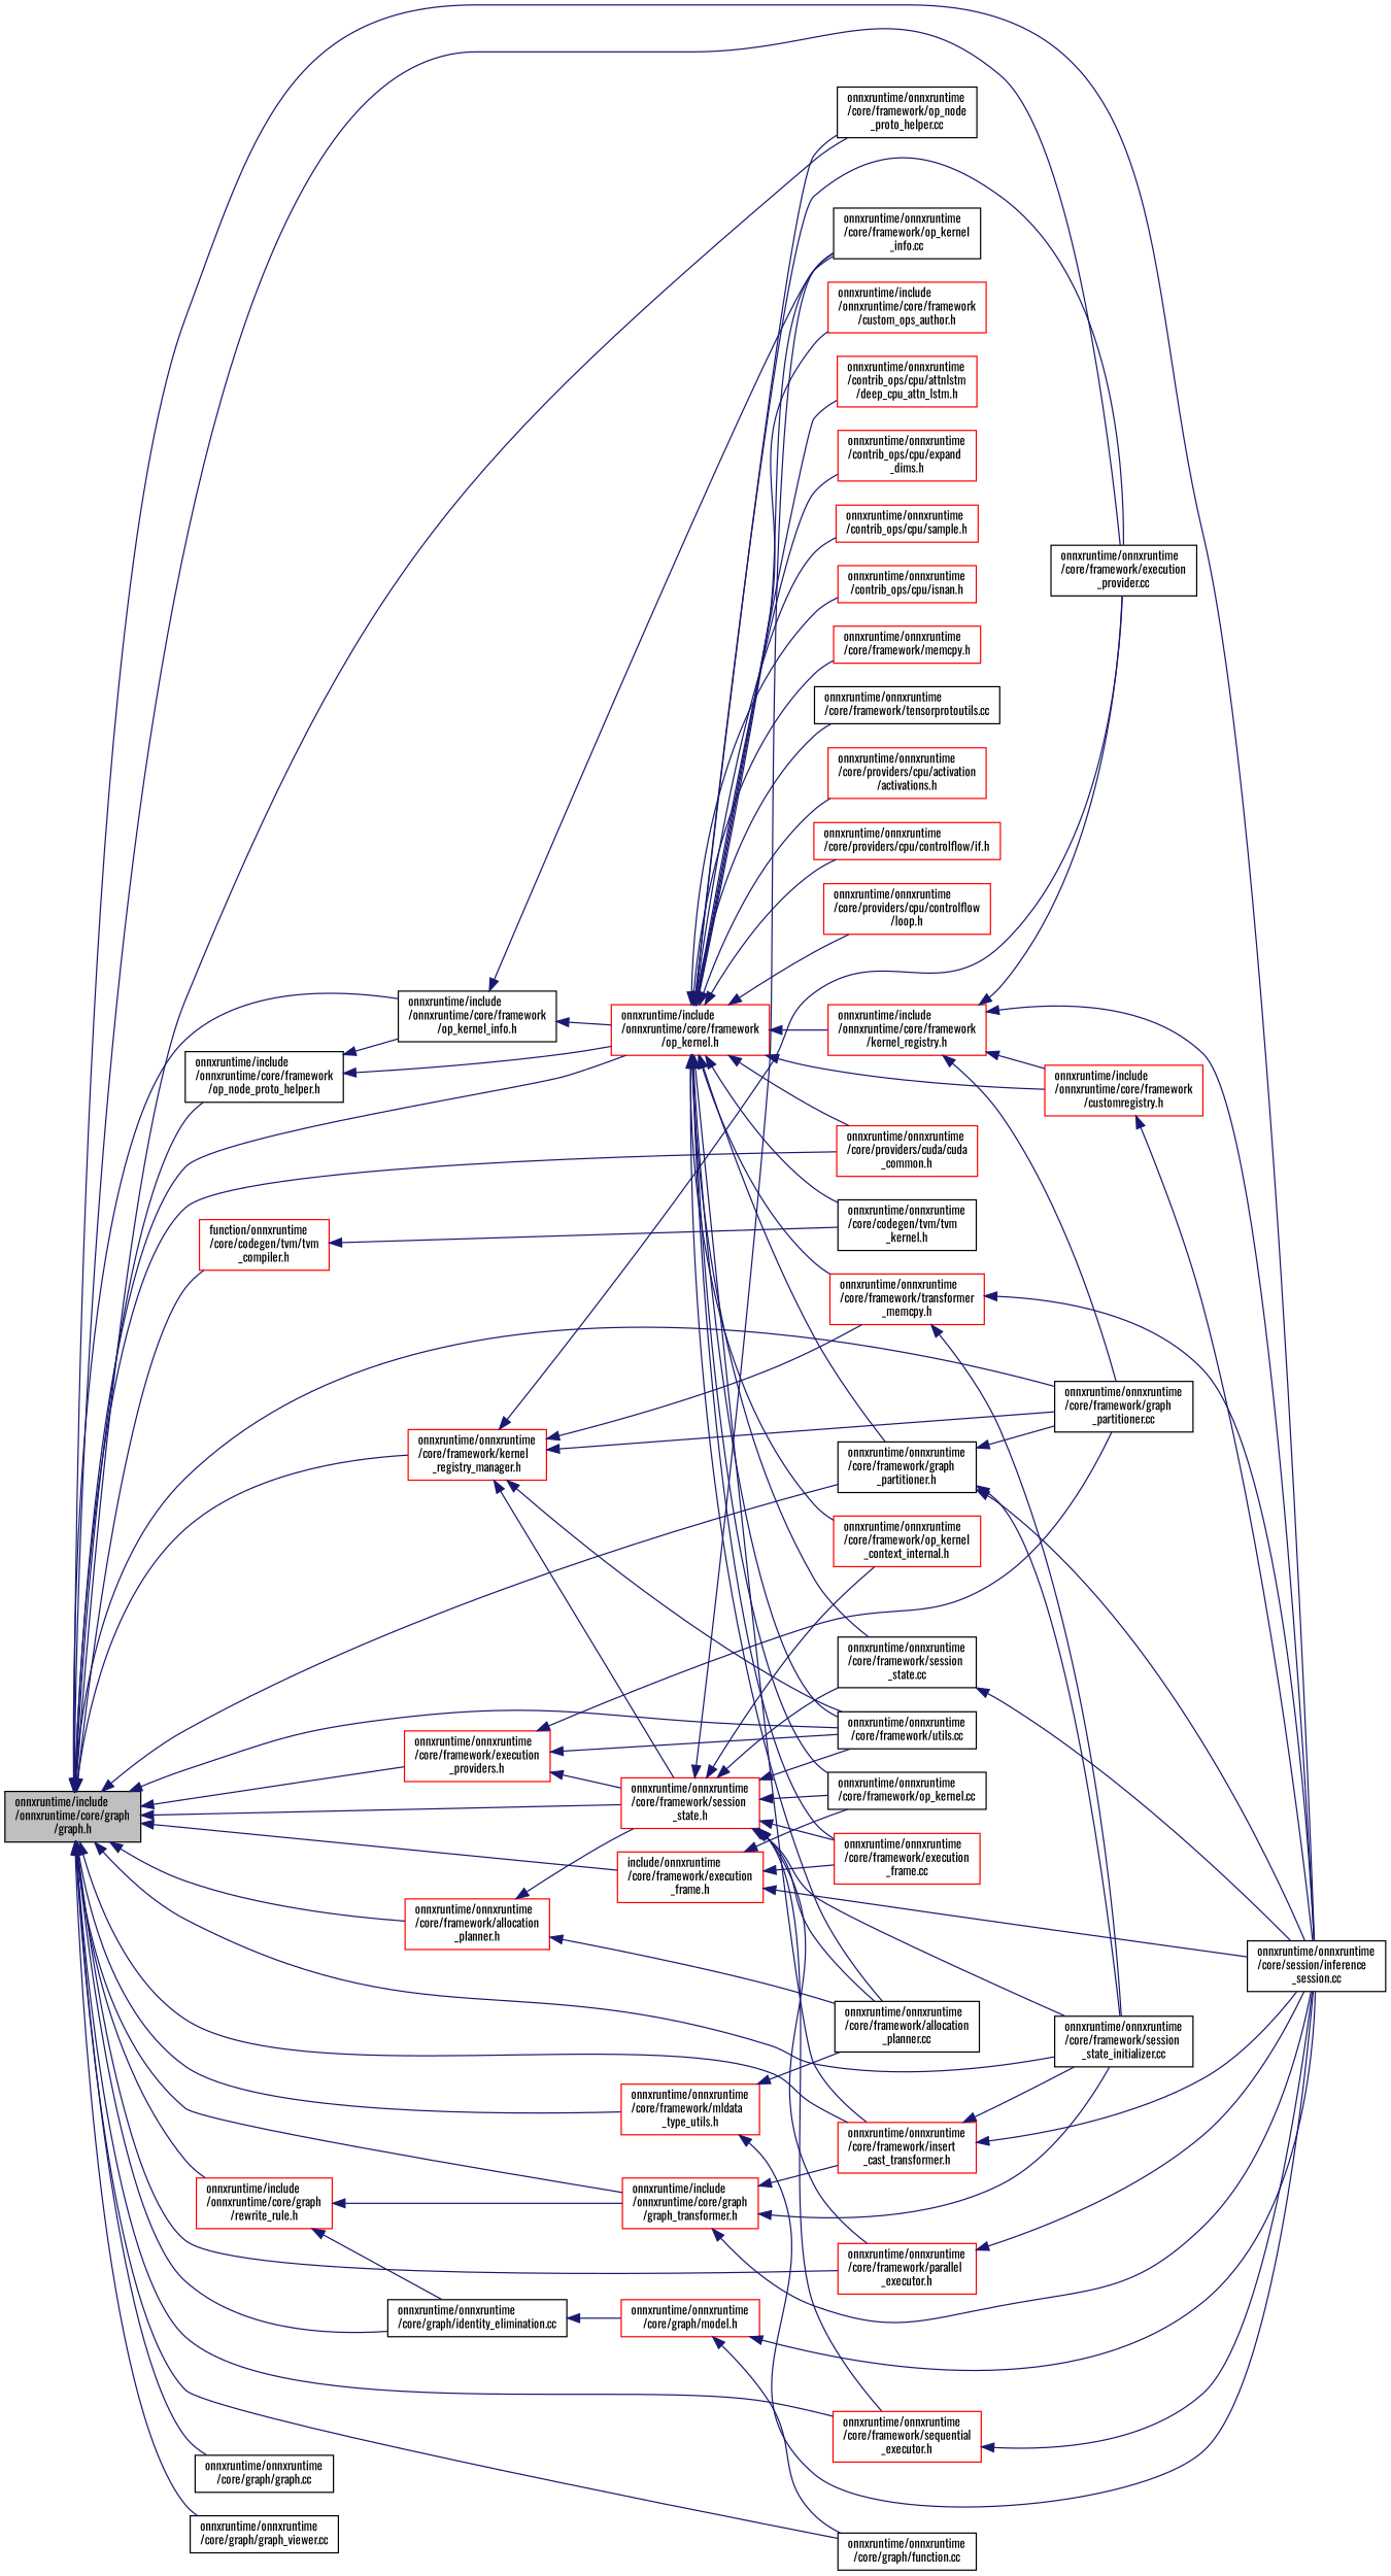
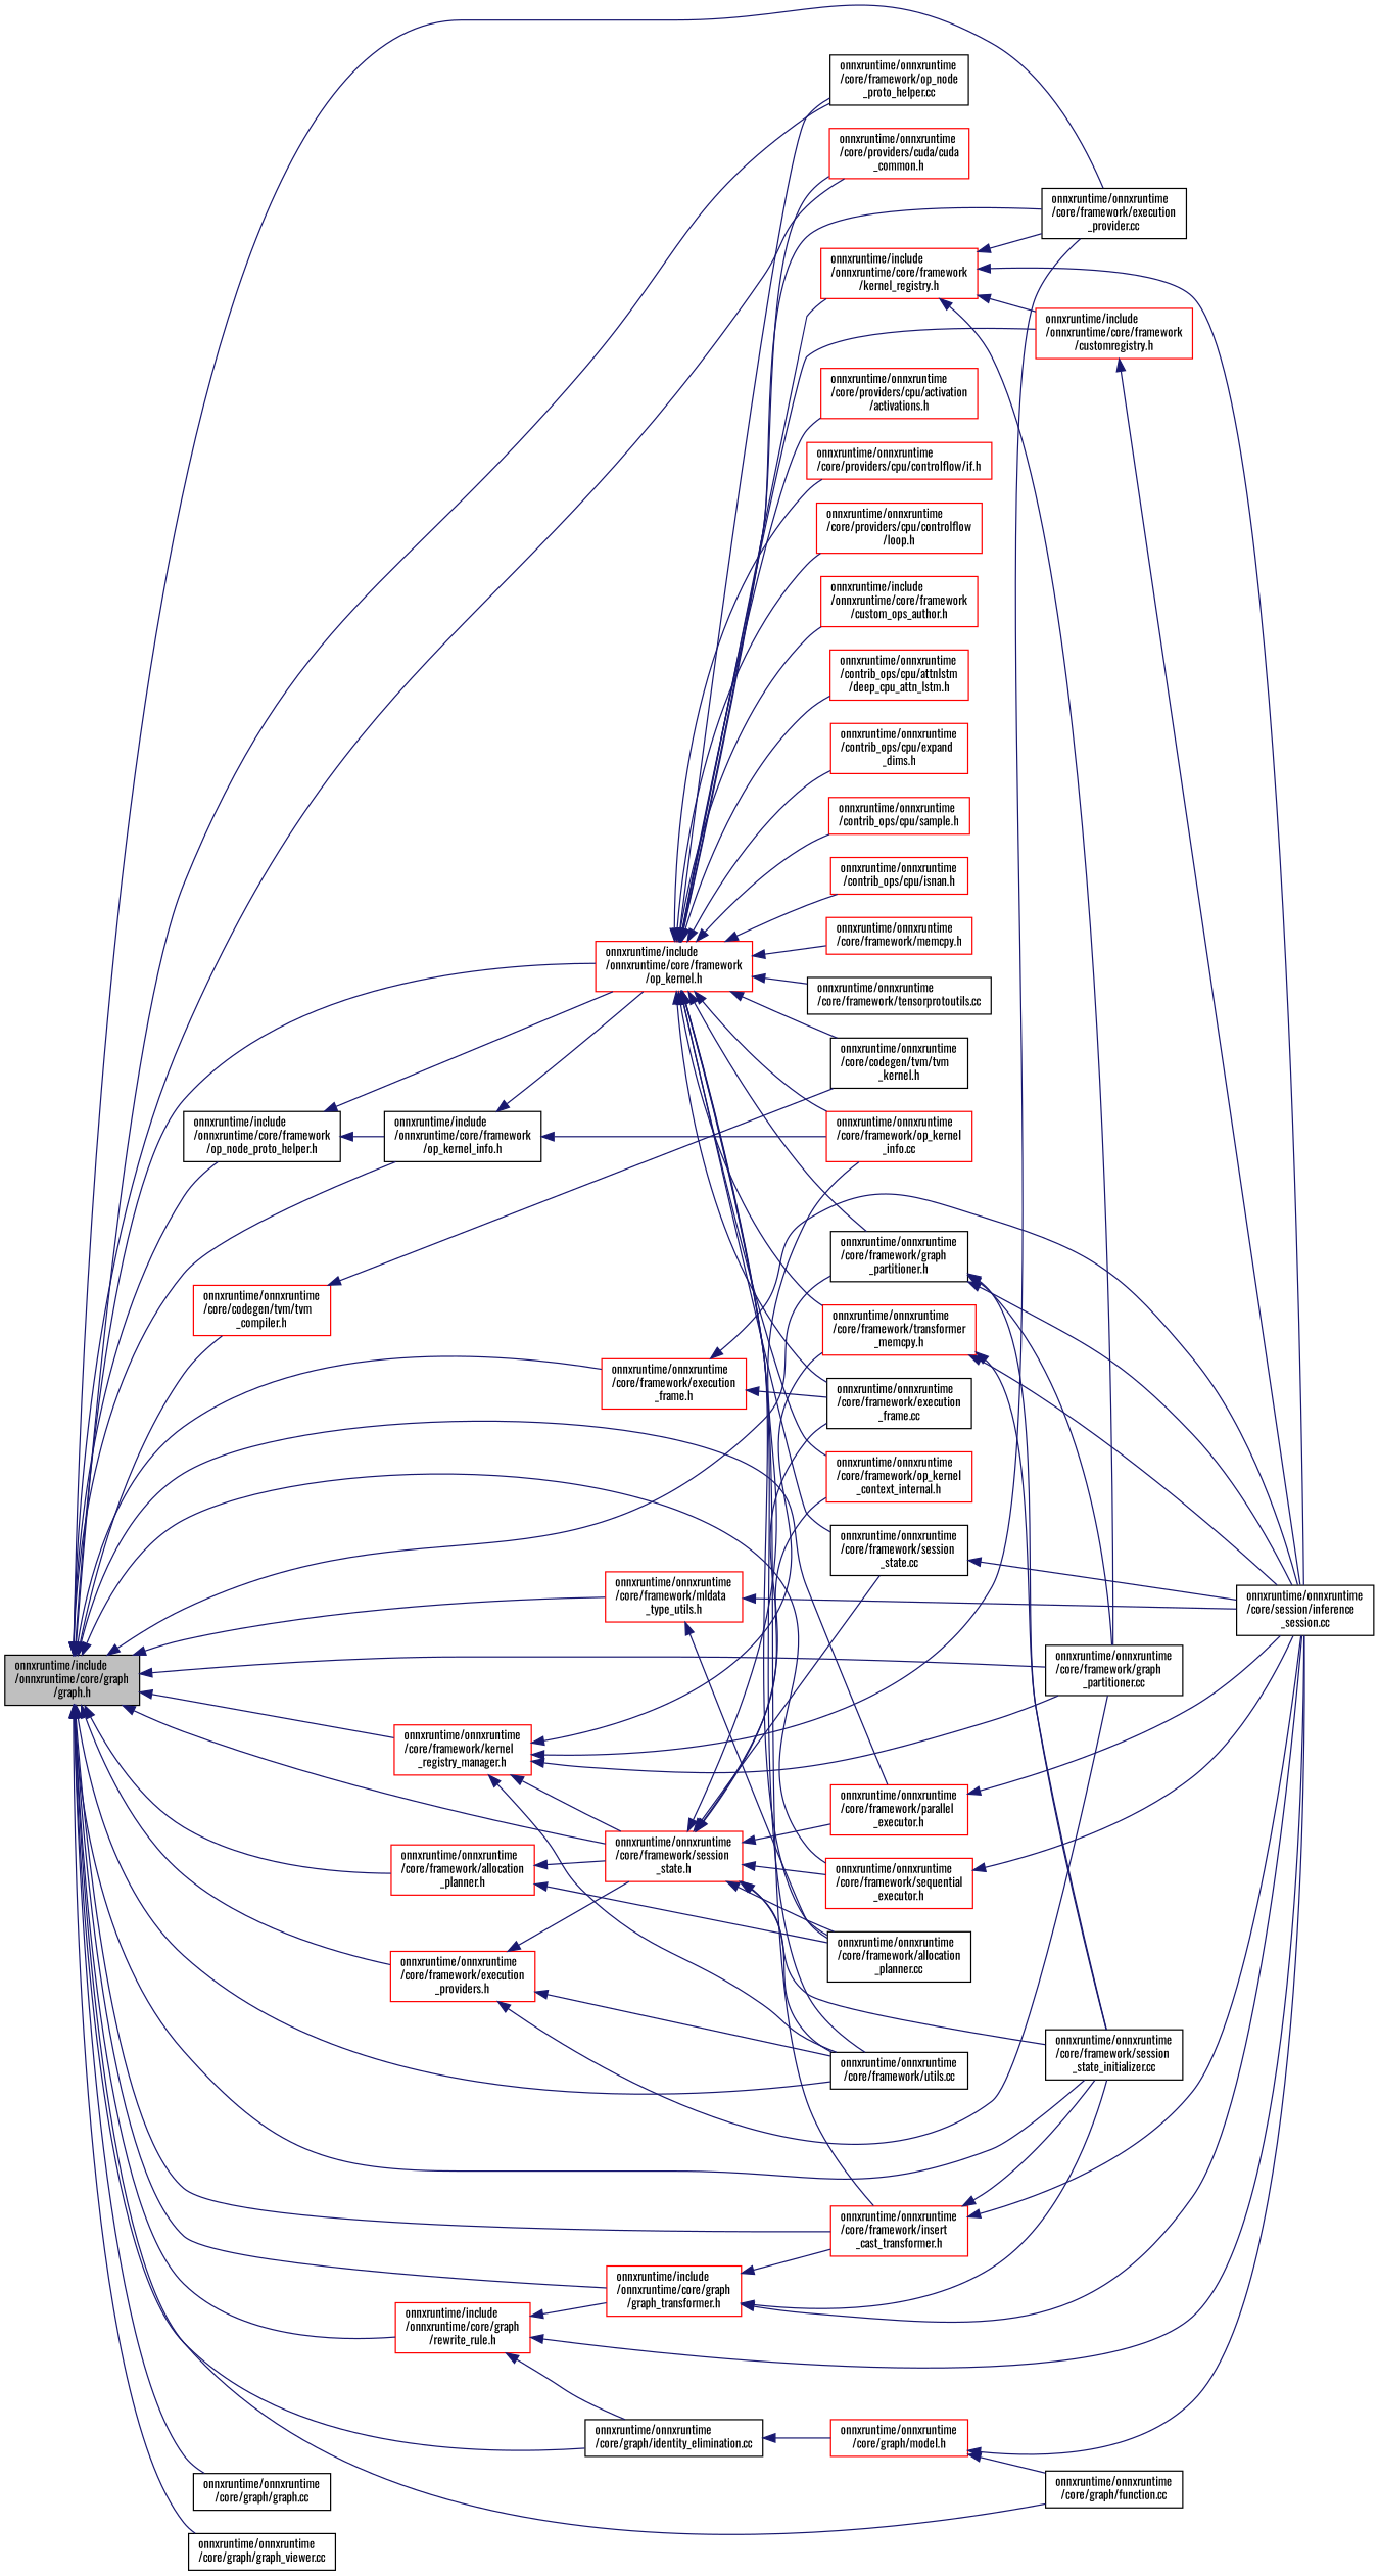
  digraph {
    fontname=Oswald
    rankdir=LR
    node [color=red fillcolor=white fontname=Oswald fontsize=10 shape=record style=filled]
    edge [color=midnightblue dir=back fontname=Oswald fontsize=10 labelfontname=Helvetica labelfontsize=10 style=solid]
    n1 [color=black fillcolor=grey75 fontcolor=black height=0.2 label="onnxruntime/include\l/onnxruntime/core/graph\l/graph.h" width=0.4]
    n2 [height=0.2 label="onnxruntime/include\l/onnxruntime/core/framework\l/op_kernel.h" width=0.4]
    n3 [color=black height=0.2 label="onnxruntime/onnxruntime\l/core/session/inference\l_session.cc" width=0.4]
    n4 [color=black height=0.2 label="onnxruntime/onnxruntime\l/core/framework/execution\l_provider.cc" width=0.4]
    n5 [color=black height=0.2 label="onnxruntime/onnxruntime\l/core/framework/graph\l_partitioner.cc" width=0.4]
    n6 [color=black height=0.2 label="onnxruntime/onnxruntime\l/core/framework/graph\l_partitioner.h" width=0.4]
    n7 [color=black height=0.2 label="onnxruntime/onnxruntime\l/core/framework/session\l_state_initializer.cc" width=0.4]
    n8 [height=0.2 label="onnxruntime/onnxruntime\l/core/framework/insert\l_cast_transformer.h" width=0.4]
    n9 [color=black height=0.2 label="onnxruntime/onnxruntime\l/core/framework/op_node\l_proto_helper.cc" width=0.4]
    n10 [color=black height=0.2 label="onnxruntime/onnxruntime\l/core/framework/utils.cc" width=0.4]
    n11 [height=0.2 label="onnxruntime/onnxruntime\l/core/providers/cuda/cuda\l_common.h" width=0.4]
    n12 [color=black height=0.2 label="onnxruntime/include\l/onnxruntime/core/framework\l/op_kernel_info.h" width=0.4]
    n13 [color=black height=0.2 label="onnxruntime/include\l/onnxruntime/core/framework\l/op_node_proto_helper.h" width=0.4]
    n14 [height=0.2 label="onnxruntime/include\l/onnxruntime/core/graph\l/graph_transformer.h" width=0.4]
    n15 [height=0.2 label="onnxruntime/include\l/onnxruntime/core/graph\l/rewrite_rule.h" width=0.4]
    n16 [color=black height=0.2 label="onnxruntime/onnxruntime\l/core/graph/identity_elimination.cc" width=0.4]
-   n17 [height=0.2 label="function/onnxruntime\l/core/codegen/tvm/tvm\l_compiler.h" width=0.4]
+   n17 [height=0.2 label="onnxruntime/onnxruntime\l/core/codegen/tvm/tvm\l_compiler.h" width=0.4]
    n18 [height=0.2 label="onnxruntime/onnxruntime\l/core/framework/allocation\l_planner.h" width=0.4]
    n19 [height=0.2 label="onnxruntime/onnxruntime\l/core/framework/session\l_state.h" width=0.4]
    n20 [height=0.2 label="onnxruntime/onnxruntime\l/core/framework/parallel\l_executor.h" width=0.4]
    n21 [height=0.2 label="onnxruntime/onnxruntime\l/core/framework/sequential\l_executor.h" width=0.4]
-   n22 [height=0.2 label="include/onnxruntime\l/core/framework/execution\l_frame.h" width=0.4]
+   n22 [height=0.2 label="onnxruntime/onnxruntime\l/core/framework/execution\l_frame.h" width=0.4]
    n23 [height=0.2 label="onnxruntime/onnxruntime\l/core/framework/execution\l_providers.h" width=0.4]
    n24 [height=0.2 label="onnxruntime/onnxruntime\l/core/framework/kernel\l_registry_manager.h" width=0.4]
    n25 [height=0.2 label="onnxruntime/onnxruntime\l/core/framework/mldata\l_type_utils.h" width=0.4]
    n26 [color=black height=0.2 label="onnxruntime/onnxruntime\l/core/graph/function.cc" width=0.4]
    n27 [color=black height=0.2 label="onnxruntime/onnxruntime\l/core/graph/graph.cc" width=0.4]
    n28 [color=black height=0.2 label="onnxruntime/onnxruntime\l/core/graph/graph_viewer.cc" width=0.4]
    n29 [height=0.2 label="onnxruntime/include\l/onnxruntime/core/framework\l/custom_ops_author.h" width=0.4]
    n30 [height=0.2 label="onnxruntime/include\l/onnxruntime/core/framework\l/customregistry.h" width=0.4]
    n31 [height=0.2 label="onnxruntime/include\l/onnxruntime/core/framework\l/kernel_registry.h" width=0.4]
    n32 [height=0.2 label="onnxruntime/onnxruntime\l/contrib_ops/cpu/attnlstm\l/deep_cpu_attn_lstm.h" width=0.4]
    n33 [height=0.2 label="onnxruntime/onnxruntime\l/contrib_ops/cpu/expand\l_dims.h" width=0.4]
    n34 [height=0.2 label="onnxruntime/onnxruntime\l/contrib_ops/cpu/sample.h" width=0.4]
    n35 [height=0.2 label="onnxruntime/onnxruntime\l/contrib_ops/cpu/isnan.h" width=0.4]
    n36 [color=black height=0.2 label="onnxruntime/onnxruntime\l/core/codegen/tvm/tvm\l_kernel.h" width=0.4]
    n37 [color=black height=0.2 label="onnxruntime/onnxruntime\l/core/framework/allocation\l_planner.cc" width=0.4]
-   n38 [height=0.2 label="onnxruntime/onnxruntime\l/core/framework/execution\l_frame.cc" width=0.4]
+   n38 [color=black height=0.2 label="onnxruntime/onnxruntime\l/core/framework/execution\l_frame.cc" width=0.4]
    n39 [height=0.2 label="onnxruntime/onnxruntime\l/core/framework/memcpy.h" width=0.4]
-   n40 [color=black height=0.2 label="onnxruntime/onnxruntime\l/core/framework/op_kernel.cc" width=0.4]
    n41 [height=0.2 label="onnxruntime/onnxruntime\l/core/framework/op_kernel\l_context_internal.h" width=0.4]
-   n42 [color=black height=0.2 label="onnxruntime/onnxruntime\l/core/framework/op_kernel\l_info.cc" width=0.4]
+   n42 [height=0.2 label="onnxruntime/onnxruntime\l/core/framework/op_kernel\l_info.cc" width=0.4]
    n43 [color=black height=0.2 label="onnxruntime/onnxruntime\l/core/framework/session\l_state.cc" width=0.4]
    n44 [color=black height=0.2 label="onnxruntime/onnxruntime\l/core/framework/tensorprotoutils.cc" width=0.4]
    n45 [height=0.2 label="onnxruntime/onnxruntime\l/core/framework/transformer\l_memcpy.h" width=0.4]
    n46 [height=0.2 label="onnxruntime/onnxruntime\l/core/providers/cpu/activation\l/activations.h" width=0.4]
    n47 [height=0.2 label="onnxruntime/onnxruntime\l/core/providers/cpu/controlflow/if.h" width=0.4]
    n48 [height=0.2 label="onnxruntime/onnxruntime\l/core/providers/cpu/controlflow\l/loop.h" width=0.4]
    n49 [height=0.2 label="onnxruntime/onnxruntime\l/core/graph/model.h" width=0.4]
    n1 -> n2
-   n1 -> n3
+   n15 -> n3
    n1 -> n4
    n1 -> n5
    n1 -> n6
    n1 -> n7
    n1 -> n8
    n1 -> n9
    n1 -> n10
    n1 -> n11
    n1 -> n12
    n1 -> n13
    n1 -> n14
    n1 -> n15
    n1 -> n16
    n1 -> n17
    n1 -> n18
    n1 -> n19
    n1 -> n20
    n1 -> n21
    n1 -> n22
    n1 -> n23
    n1 -> n24
    n1 -> n25
    n1 -> n26
    n1 -> n27
    n1 -> n28
    n2 -> n4
    n2 -> n6
    n2 -> n8
    n2 -> n9
    n2 -> n10
    n2 -> n11
    n2 -> n29
    n2 -> n30
    n2 -> n31
    n2 -> n32
    n2 -> n33
    n2 -> n34
    n2 -> n35
    n2 -> n36
    n2 -> n37
    n2 -> n38
    n2 -> n39
-   n2 -> n40
    n2 -> n41
    n2 -> n42
    n2 -> n43
    n2 -> n44
    n2 -> n45
    n2 -> n46
    n2 -> n47
    n2 -> n48
    n6 -> n3
    n6 -> n5
    n6 -> n7
    n8 -> n3
    n8 -> n7
    n12 -> n2
    n12 -> n42
    n13 -> n2
    n13 -> n12
    n14 -> n3
    n14 -> n7
    n14 -> n8
    n15 -> n14
    n15 -> n16
    n16 -> n49
    n17 -> n36
    n18 -> n19
    n18 -> n37
    n19 -> n7
    n19 -> n10
    n19 -> n20
    n19 -> n21
    n19 -> n37
    n19 -> n38
-   n19 -> n40
    n19 -> n41
    n19 -> n42
    n19 -> n43
    n20 -> n3
    n21 -> n3
    n22 -> n3
    n22 -> n38
-   n22 -> n40
    n23 -> n5
    n23 -> n10
    n23 -> n19
    n24 -> n4
    n24 -> n5
    n24 -> n10
    n24 -> n19
    n24 -> n45
    n25 -> n3
    n25 -> n37
    n30 -> n3
    n31 -> n3
    n31 -> n4
    n31 -> n5
    n31 -> n30
    n43 -> n3
    n45 -> n3
    n45 -> n7
    n49 -> n3
    n49 -> n26
  }
